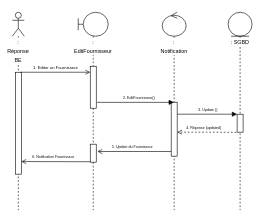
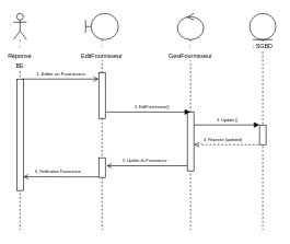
  <mxCell id="0" />
  <mxCell id="1" parent="0" />
  <mxCell id="2" value="&lt;span style=&quot;font-size: 6px&quot;&gt;5. Update du Fournisseur&amp;nbsp;&lt;/span&gt;" style="html=1;verticalAlign=bottom;endArrow=open;endFill=0;entryX=1.189;entryY=0.408;entryDx=0;entryDy=0;entryPerimeter=0;" parent="1" source="9" target="7" edge="1"><mxGeometry x="0.088" width="80" relative="1" as="geometry"><mxPoint x="149.9" y="314.1" as="sourcePoint" /><mxPoint x="155" y="257" as="targetPoint" /><mxPoint as="offset" /></mxGeometry></mxCell>
  <mxCell id="3" value="&lt;font style=&quot;font-size: 9px&quot;&gt;: Réponse BE&lt;/font&gt;" style="shape=umlLifeline;participant=umlActor;perimeter=lifelinePerimeter;whiteSpace=wrap;html=1;container=1;collapsible=0;recursiveResize=0;verticalAlign=top;spacingTop=36;labelBackgroundColor=#ffffff;outlineConnect=0;" parent="1" vertex="1"><mxGeometry x="20" y="20" width="20" height="330" as="geometry" /></mxCell>
  <mxCell id="4" value="" style="html=1;points=[];perimeter=orthogonalPerimeter;" parent="3" vertex="1"><mxGeometry x="5" y="100" width="10" height="170" as="geometry" /></mxCell>
  <mxCell id="5" value="&lt;font style=&quot;font-size: 9px&quot;&gt;: EditFournisseur&lt;/font&gt;" style="shape=umlLifeline;participant=umlBoundary;perimeter=lifelinePerimeter;whiteSpace=wrap;html=1;container=1;collapsible=0;recursiveResize=0;verticalAlign=top;spacingTop=36;labelBackgroundColor=#ffffff;outlineConnect=0;" parent="1" vertex="1"><mxGeometry x="130" y="20" width="50" height="330" as="geometry" /></mxCell>
  <mxCell id="6" value="" style="html=1;points=[];perimeter=orthogonalPerimeter;" parent="5" vertex="1"><mxGeometry x="20" y="90" width="10" height="70" as="geometry" /></mxCell>
  <mxCell id="7" value="" style="html=1;points=[];perimeter=orthogonalPerimeter;" vertex="1" parent="5"><mxGeometry x="20" y="220" width="10" height="30" as="geometry" /></mxCell>
  <mxCell id="8" value="&lt;font style=&quot;font-size: 7px&quot;&gt;1. Editer un Fournisseur&lt;/font&gt;" style="html=1;verticalAlign=bottom;endArrow=open;exitX=0.8;exitY=0;exitDx=0;exitDy=0;exitPerimeter=0;endFill=0;" parent="1" source="4" edge="1"><mxGeometry width="80" relative="1" as="geometry"><mxPoint x="40" y="120" as="sourcePoint" /><mxPoint x="150" y="120" as="targetPoint" /></mxGeometry></mxCell>
- <mxCell id="9" value="&lt;font style=&quot;font-size: 9px&quot;&gt;: Notification&lt;/font&gt;" style="shape=umlLifeline;participant=umlControl;perimeter=lifelinePerimeter;whiteSpace=wrap;html=1;container=1;collapsible=0;recursiveResize=0;verticalAlign=top;spacingTop=36;labelBackgroundColor=#ffffff;outlineConnect=0;" parent="1" vertex="1"><mxGeometry x="270" y="20" width="40" height="330" as="geometry" /></mxCell>
+ <mxCell id="9" value="&lt;font style=&quot;font-size: 9px&quot;&gt;: GestFournisseur&lt;/font&gt;" style="shape=umlLifeline;participant=umlControl;perimeter=lifelinePerimeter;whiteSpace=wrap;html=1;container=1;collapsible=0;recursiveResize=0;verticalAlign=top;spacingTop=36;labelBackgroundColor=#ffffff;outlineConnect=0;" parent="1" vertex="1"><mxGeometry x="270" y="20" width="40" height="330" as="geometry" /></mxCell>
  <mxCell id="10" value="" style="html=1;points=[];perimeter=orthogonalPerimeter;" parent="9" vertex="1"><mxGeometry x="15" y="150" width="10" height="90" as="geometry" /></mxCell>
  <mxCell id="11" value="&lt;font style=&quot;font-size: 6px&quot;&gt;2. EditFournisseur()&lt;/font&gt;" style="html=1;verticalAlign=bottom;endArrow=block;exitX=1.123;exitY=0.861;exitDx=0;exitDy=0;exitPerimeter=0;endFill=1;" parent="1" source="6" target="9" edge="1"><mxGeometry x="0.088" width="80" relative="1" as="geometry"><mxPoint x="153" y="230" as="sourcePoint" /><mxPoint x="286" y="177" as="targetPoint" /><mxPoint as="offset" /></mxGeometry></mxCell>
  <mxCell id="12" value="&lt;font style=&quot;font-size: 9px&quot;&gt;: SGBD&lt;/font&gt;" style="shape=umlLifeline;participant=umlEntity;perimeter=lifelinePerimeter;whiteSpace=wrap;html=1;container=1;collapsible=0;recursiveResize=0;verticalAlign=top;spacingTop=36;labelBackgroundColor=#ffffff;outlineConnect=0;" parent="1" vertex="1"><mxGeometry x="380" y="20" width="40" height="330" as="geometry" /></mxCell>
  <mxCell id="13" value="" style="html=1;points=[];perimeter=orthogonalPerimeter;" parent="12" vertex="1"><mxGeometry x="15" y="170" width="10" height="30" as="geometry" /></mxCell>
  <mxCell id="14" value="&lt;span style=&quot;font-size: 6px&quot;&gt;3. Update ()&amp;nbsp;&lt;/span&gt;" style="html=1;verticalAlign=bottom;endArrow=block;endFill=1;" parent="1" edge="1"><mxGeometry x="0.048" width="80" relative="1" as="geometry"><mxPoint x="295" y="190" as="sourcePoint" /><mxPoint x="395" y="190" as="targetPoint" /><mxPoint as="offset" /><Array as="points"><mxPoint x="350" y="190" /></Array></mxGeometry></mxCell>
  <mxCell id="15" value="&lt;font style=&quot;font-size: 6px&quot;&gt;4. Réponse (updated)&amp;nbsp;&lt;/font&gt;" style="html=1;verticalAlign=bottom;endArrow=open;exitX=-0.133;exitY=1.009;exitDx=0;exitDy=0;exitPerimeter=0;endFill=0;dashed=1;" parent="1" source="13" target="10" edge="1"><mxGeometry x="0.088" width="80" relative="1" as="geometry"><mxPoint x="169" y="180.3" as="sourcePoint" /><mxPoint x="299.5" y="180.3" as="targetPoint" /><mxPoint as="offset" /><Array as="points"><mxPoint x="350" y="220" /></Array></mxGeometry></mxCell>
  <mxCell id="16" value="&lt;span style=&quot;font-size: 6px&quot;&gt;6. Notification Fournisseur&lt;/span&gt;" style="html=1;verticalAlign=bottom;endArrow=open;endFill=0;exitX=-0.033;exitY=0.976;exitDx=0;exitDy=0;exitPerimeter=0;" parent="1" source="7" edge="1"><mxGeometry x="0.088" width="80" relative="1" as="geometry"><mxPoint x="280" y="290" as="sourcePoint" /><mxPoint x="35" y="269" as="targetPoint" /><mxPoint as="offset" /></mxGeometry></mxCell>
